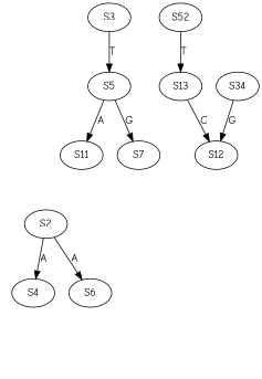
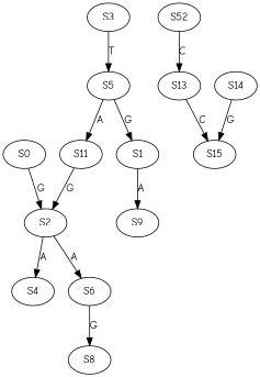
  strict digraph {
    fontname="Comic Neue"
    node [fontname="Comic Neue"]
    edge [fontname="Comic Neue"]
+   S0
    S2
    S4
    S6
    S3
    S5
-   S7
+   S7 [label=S1]
    S11
+   S8
+   S9
    n11 [label=S52]
    S13
-   S15 [label=S12]
-   S14 [label=S34]
+   S15
+   S14
+   S0 -> S2 [label=G]
    S2 -> S4 [label=A]
    S2 -> S6 [label=A]
+   S6 -> S8 [label=G]
    S3 -> S5 [label=T]
    S5 -> S7 [label=G]
    S5 -> S11 [label=A]
-   n11 -> S13 [label=T]
+   S7 -> S9 [label=A]
+   S11 -> S2 [label=G]
+   n11 -> S13 [label=C]
    S13 -> S15 [label=C]
    S14 -> S15 [label=G]
  }
